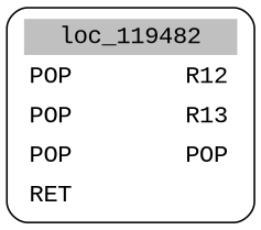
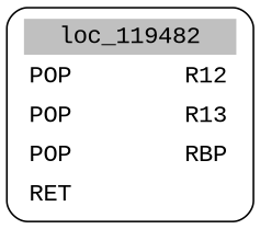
  digraph {
-   n1 [fontname="Courier New" label=<<table border="0" cellborder="0" cellpadding="3"><tr><td align="center" colspan="2" bgcolor="grey">loc_119482</td></tr><tr><td align="left">POP        R12</td></tr><tr><td align="left">POP        R13</td></tr><tr><td align="left">POP        POP</td></tr><tr><td align="left">RET        </td></tr></table>> shape=Mrecord]
+   n1 [fontname="Courier New" label=<<table border="0" cellborder="0" cellpadding="3"><tr><td align="center" colspan="2" bgcolor="grey">loc_119482</td></tr><tr><td align="left">POP        R12</td></tr><tr><td align="left">POP        R13</td></tr><tr><td align="left">POP        RBP</td></tr><tr><td align="left">RET        </td></tr></table>> shape=Mrecord]
  }
